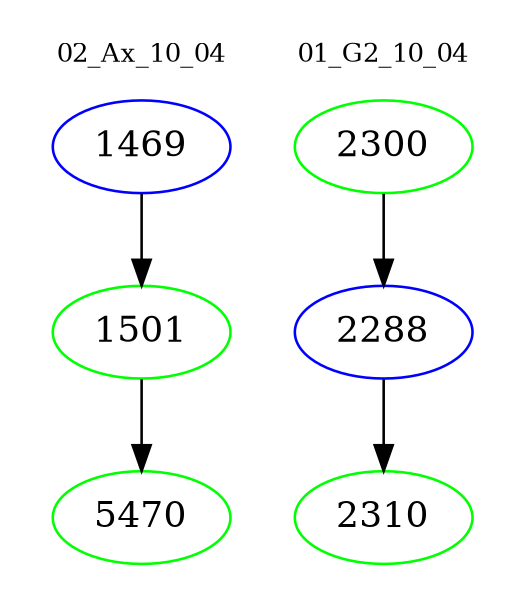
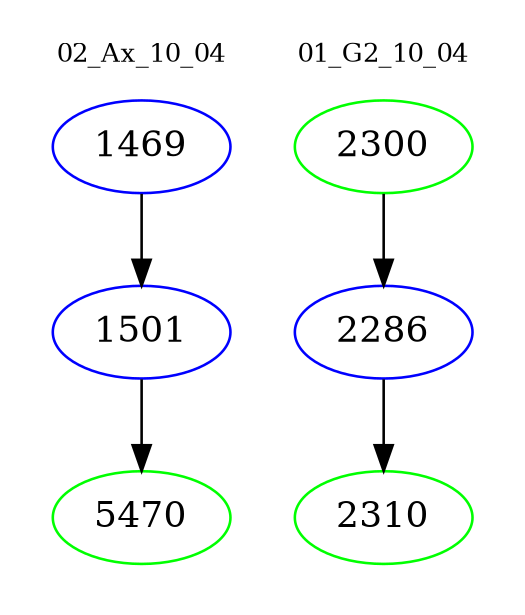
  digraph {
    node [color=blue]
    edge [color=black]
    n1 [label=1469]
-   n2 [color=green label=1501]
+   n2 [label=1501]
    n3 [color=green label=5470]
    n4 [color=green label=2300]
-   n5 [label=2288]
+   n5 [label=2286]
    n6 [color=green label=2310]
    subgraph cluster_1 {
      color=white
      fontsize=10
      label="02_Ax_10_04"
      n1
      n2
      n3
    }
    subgraph cluster_2 {
      color=white
      fontsize=10
      label="01_G2_10_04"
      n4
      n5
      n6
    }
    n1 -> n2
    n2 -> n3
    n4 -> n5
    n5 -> n6
  }
